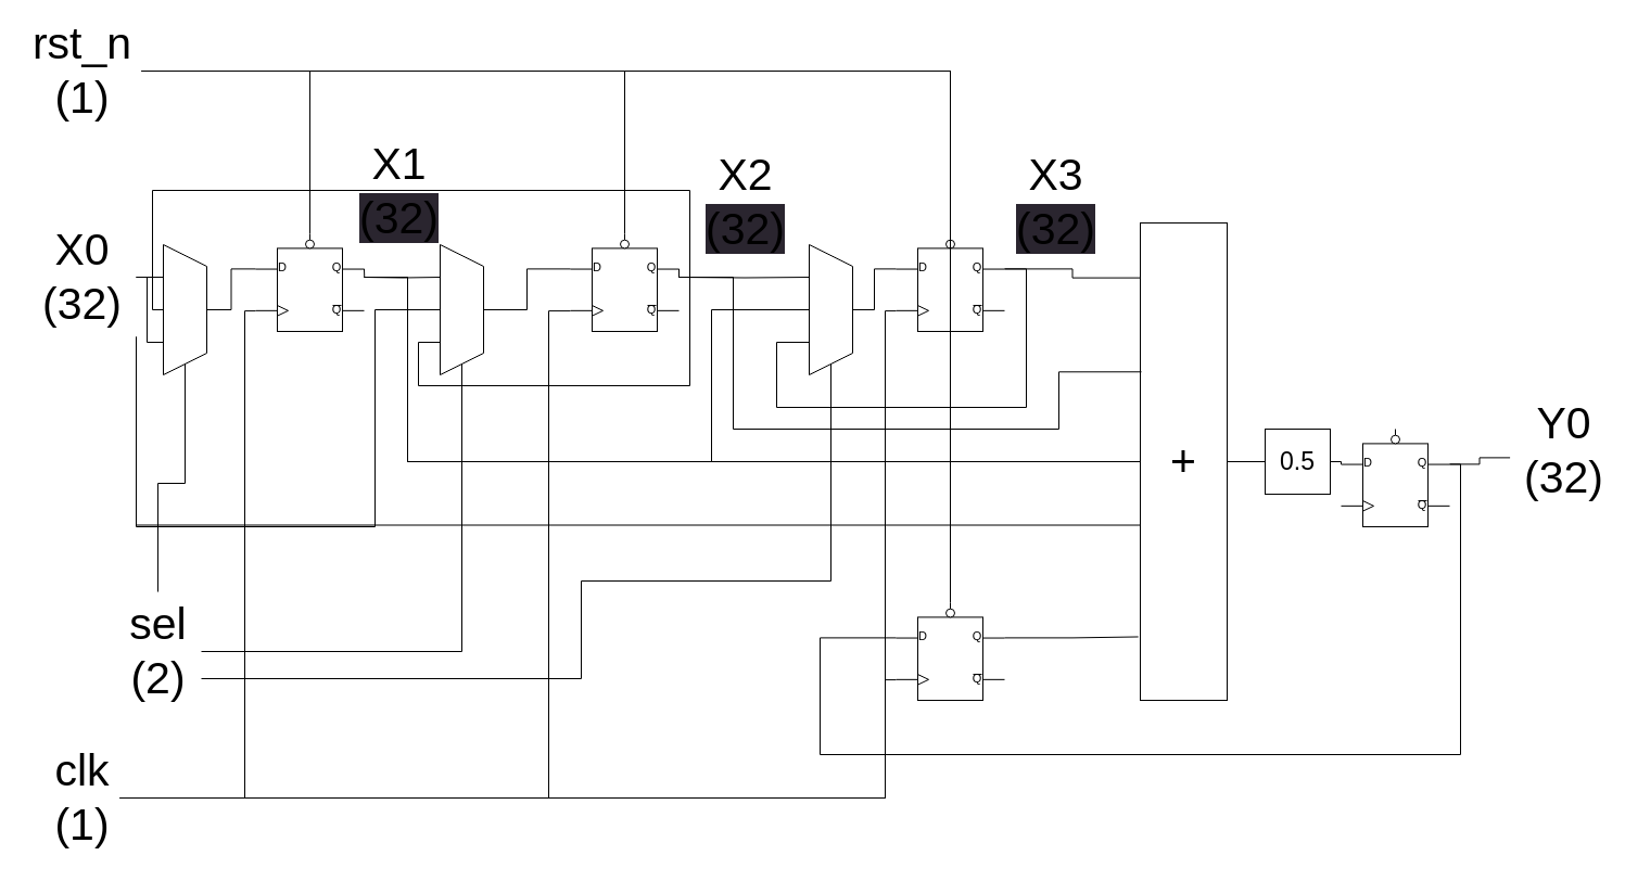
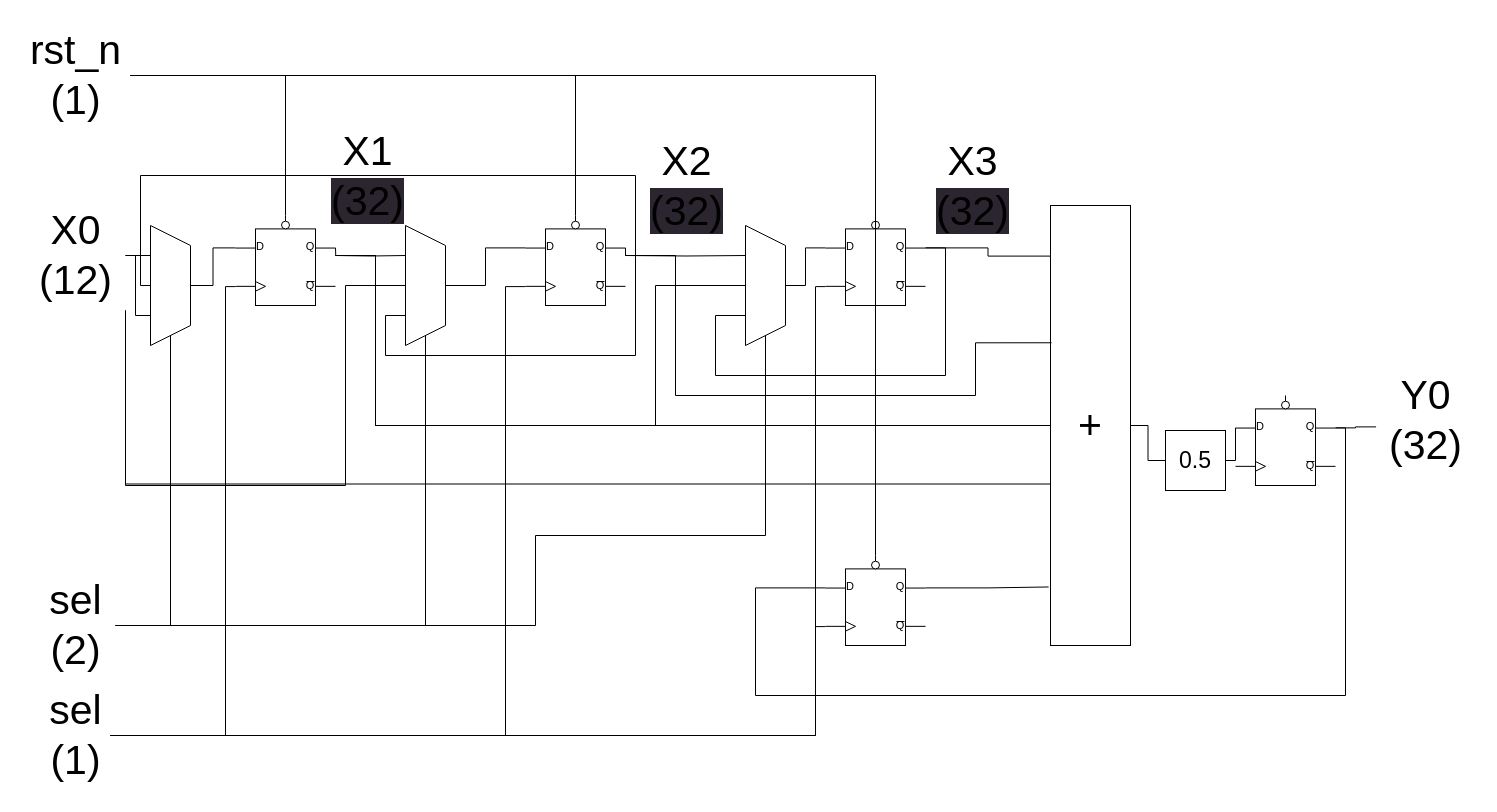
  <mxCell id="0" />
  <mxCell id="1" parent="0" />
  <mxCell id="2" style="edgeStyle=orthogonalEdgeStyle;html=1;exitX=1;exitY=0.5;exitDx=0;exitDy=0;entryX=0;entryY=0.5;entryDx=0;entryDy=0;endArrow=none;endFill=0;rounded=0;" edge="1" parent="1" source="3" target="5"><mxGeometry relative="1" as="geometry" /></mxCell>
  <mxCell id="3" value="&lt;font style=&quot;font-size: 41px;&quot;&gt;+&lt;/font&gt;" style="rounded=0;whiteSpace=wrap;html=1;" vertex="1" parent="1"><mxGeometry x="1050" y="205" width="80" height="440" as="geometry" /></mxCell>
  <mxCell id="4" style="html=1;exitX=1;exitY=0.5;exitDx=0;exitDy=0;entryX=0;entryY=0.36;entryDx=0;entryDy=0;entryPerimeter=0;fontSize=18;endArrow=none;endFill=0;edgeStyle=orthogonalEdgeStyle;rounded=0;" edge="1" parent="1" source="5" target="9"><mxGeometry relative="1" as="geometry" /></mxCell>
- <mxCell id="5" value="&lt;font style=&quot;font-size: 23px;&quot;&gt;0.5&lt;/font&gt;" style="whiteSpace=wrap;html=1;aspect=fixed;" vertex="1" parent="1"><mxGeometry x="1165" y="395" width="60" height="60" as="geometry" /></mxCell>
- <mxCell id="6" value="&lt;font style=&quot;font-size: 41px;&quot;&gt;Y0&lt;br&gt;(32)&lt;br&gt;&lt;/font&gt;" style="text;html=1;align=center;verticalAlign=middle;resizable=0;points=[];autosize=1;strokeColor=none;fillColor=none;" vertex="1" parent="1"><mxGeometry x="1390" y="360" width="100" height="110" as="geometry" /></mxCell>
+ <mxCell id="5" value="&lt;font style=&quot;font-size: 23px;&quot;&gt;0.5&lt;/font&gt;" style="whiteSpace=wrap;html=1;aspect=fixed;" vertex="1" parent="1"><mxGeometry x="1165" y="430" width="60" height="60" as="geometry" /></mxCell>
+ <mxCell id="6" value="&lt;font style=&quot;font-size: 41px;&quot;&gt;Y0&lt;br&gt;(32)&lt;br&gt;&lt;/font&gt;" style="text;html=1;align=center;verticalAlign=middle;resizable=0;points=[];autosize=1;strokeColor=none;fillColor=none;" vertex="1" parent="1"><mxGeometry x="1375" y="365" width="100" height="110" as="geometry" /></mxCell>
  <mxCell id="7" style="edgeStyle=orthogonalEdgeStyle;html=1;exitX=1;exitY=0.36;exitDx=0;exitDy=0;exitPerimeter=0;entryX=0.006;entryY=0.558;entryDx=0;entryDy=0;entryPerimeter=0;fontSize=18;endArrow=none;endFill=0;rounded=0;" edge="1" parent="1" source="9" target="6"><mxGeometry relative="1" as="geometry" /></mxCell>
  <mxCell id="8" style="edgeStyle=orthogonalEdgeStyle;html=1;exitX=1;exitY=0.36;exitDx=0;exitDy=0;exitPerimeter=0;entryX=0;entryY=0.36;entryDx=0;entryDy=0;entryPerimeter=0;fontSize=18;endArrow=none;endFill=0;rounded=0;" edge="1" parent="1" source="9" target="11"><mxGeometry relative="1" as="geometry"><Array as="points"><mxPoint x="1345" y="427" /><mxPoint x="1345" y="695" /><mxPoint x="755" y="695" /><mxPoint x="755" y="587" /></Array></mxGeometry></mxCell>
  <mxCell id="9" value="" style="verticalLabelPosition=bottom;shadow=0;dashed=0;align=center;html=1;verticalAlign=top;shape=mxgraph.electrical.logic_gates.d_type_flip-flop_with_clear_2;fontSize=18;" vertex="1" parent="1"><mxGeometry x="1235" y="395" width="100" height="90" as="geometry" /></mxCell>
  <mxCell id="10" style="edgeStyle=orthogonalEdgeStyle;rounded=0;html=1;exitX=1;exitY=0.36;exitDx=0;exitDy=0;exitPerimeter=0;entryX=-0.023;entryY=0.867;entryDx=0;entryDy=0;entryPerimeter=0;fontSize=18;endArrow=none;endFill=0;" edge="1" parent="1" source="11" target="3"><mxGeometry relative="1" as="geometry" /></mxCell>
  <mxCell id="11" value="" style="verticalLabelPosition=bottom;shadow=0;dashed=0;align=center;html=1;verticalAlign=top;shape=mxgraph.electrical.logic_gates.d_type_flip-flop_with_clear_2;fontSize=18;" vertex="1" parent="1"><mxGeometry x="825" y="555" width="100" height="90" as="geometry" /></mxCell>
  <mxCell id="12" style="edgeStyle=orthogonalEdgeStyle;rounded=0;html=1;exitX=1;exitY=0.25;exitDx=0;exitDy=0;exitPerimeter=0;entryX=0.25;entryY=1;entryDx=0;entryDy=0;fontSize=18;endArrow=none;endFill=0;" edge="1" parent="1" target="25"><mxGeometry relative="1" as="geometry"><mxPoint x="335" y="255" as="sourcePoint" /></mxGeometry></mxCell>
  <mxCell id="13" style="edgeStyle=orthogonalEdgeStyle;rounded=0;html=1;exitX=1;exitY=0.25;exitDx=0;exitDy=0;exitPerimeter=0;entryX=0.5;entryY=1;entryDx=0;entryDy=0;fontSize=18;endArrow=none;endFill=0;" edge="1" parent="1" target="32"><mxGeometry relative="1" as="geometry"><mxPoint x="335" y="255" as="sourcePoint" /><Array as="points"><mxPoint x="375" y="255" /><mxPoint x="375" y="425" /><mxPoint x="655" y="425" /><mxPoint x="655" y="285" /></Array></mxGeometry></mxCell>
  <mxCell id="14" style="edgeStyle=orthogonalEdgeStyle;rounded=0;html=1;exitX=1;exitY=0.25;exitDx=0;exitDy=0;exitPerimeter=0;entryX=0;entryY=0.5;entryDx=0;entryDy=0;fontSize=18;endArrow=none;endFill=0;" edge="1" parent="1" target="3"><mxGeometry relative="1" as="geometry"><mxPoint x="335" y="255" as="sourcePoint" /><Array as="points"><mxPoint x="375" y="255" /><mxPoint x="375" y="425" /></Array></mxGeometry></mxCell>
  <mxCell id="15" value="X1&lt;br&gt;&lt;span style=&quot;background-color: rgb(42, 37, 47);&quot;&gt;(32)&lt;/span&gt;" style="edgeLabel;html=1;align=center;verticalAlign=middle;resizable=0;points=[];fontSize=41;" vertex="1" connectable="0" parent="14"><mxGeometry x="-0.921" y="2" relative="1" as="geometry"><mxPoint x="-4" y="-78" as="offset" /></mxGeometry></mxCell>
  <mxCell id="16" style="edgeStyle=orthogonalEdgeStyle;rounded=0;html=1;exitX=1;exitY=0.36;exitDx=0;exitDy=0;exitPerimeter=0;entryX=0.75;entryY=1;entryDx=0;entryDy=0;fontSize=18;endArrow=none;endFill=0;" edge="1" parent="1" source="35" target="32"><mxGeometry relative="1" as="geometry"><mxPoint x="925" y="255" as="sourcePoint" /><Array as="points"><mxPoint x="945" y="247" /><mxPoint x="945" y="375" /><mxPoint x="715" y="375" /><mxPoint x="715" y="315" /></Array></mxGeometry></mxCell>
  <mxCell id="17" style="edgeStyle=orthogonalEdgeStyle;rounded=0;html=1;exitX=1;exitY=0.36;exitDx=0;exitDy=0;exitPerimeter=0;entryX=-0.005;entryY=0.115;entryDx=0;entryDy=0;entryPerimeter=0;fontSize=18;endArrow=none;endFill=0;" edge="1" parent="1" source="35" target="3"><mxGeometry relative="1" as="geometry"><mxPoint x="925" y="255" as="sourcePoint" /></mxGeometry></mxCell>
  <mxCell id="18" value="X3&lt;br&gt;&lt;span style=&quot;background-color: rgb(42, 37, 47);&quot;&gt;(32)&lt;/span&gt;" style="edgeLabel;html=1;align=center;verticalAlign=middle;resizable=0;points=[];fontSize=41;" vertex="1" connectable="0" parent="17"><mxGeometry x="-0.311" y="1" relative="1" as="geometry"><mxPoint y="-61" as="offset" /></mxGeometry></mxCell>
  <mxCell id="19" style="edgeStyle=orthogonalEdgeStyle;rounded=0;html=1;exitX=1;exitY=0.25;exitDx=0;exitDy=0;exitPerimeter=0;entryX=0.25;entryY=1;entryDx=0;entryDy=0;fontSize=18;endArrow=none;endFill=0;" edge="1" parent="1" target="32"><mxGeometry relative="1" as="geometry"><mxPoint x="625" y="255" as="sourcePoint" /></mxGeometry></mxCell>
  <mxCell id="20" style="edgeStyle=orthogonalEdgeStyle;rounded=0;html=1;exitX=1;exitY=0.25;exitDx=0;exitDy=0;exitPerimeter=0;entryX=0.5;entryY=1;entryDx=0;entryDy=0;fontSize=18;endArrow=none;endFill=0;" edge="1" parent="1" target="34"><mxGeometry relative="1" as="geometry"><mxPoint x="625" y="255" as="sourcePoint" /><Array as="points"><mxPoint x="635" y="255" /><mxPoint x="635" y="175" /><mxPoint x="140" y="175" /><mxPoint x="140" y="285" /></Array></mxGeometry></mxCell>
  <mxCell id="21" style="edgeStyle=orthogonalEdgeStyle;rounded=0;html=1;exitX=1;exitY=0.25;exitDx=0;exitDy=0;exitPerimeter=0;entryX=0.75;entryY=1;entryDx=0;entryDy=0;fontSize=18;endArrow=none;endFill=0;" edge="1" parent="1" target="25"><mxGeometry relative="1" as="geometry"><mxPoint x="625" y="255" as="sourcePoint" /><Array as="points"><mxPoint x="635" y="255" /><mxPoint x="635" y="355" /><mxPoint x="385" y="355" /><mxPoint x="385" y="315" /></Array></mxGeometry></mxCell>
  <mxCell id="22" style="edgeStyle=orthogonalEdgeStyle;rounded=0;html=1;exitX=1;exitY=0.36;exitDx=0;exitDy=0;exitPerimeter=0;entryX=0.013;entryY=0.312;entryDx=0;entryDy=0;entryPerimeter=0;fontSize=18;endArrow=none;endFill=0;" edge="1" parent="1" source="36" target="3"><mxGeometry relative="1" as="geometry"><mxPoint x="625" y="255" as="sourcePoint" /><Array as="points"><mxPoint x="625" y="255" /><mxPoint x="675" y="255" /><mxPoint x="675" y="395" /><mxPoint x="975" y="395" /><mxPoint x="975" y="342" /></Array></mxGeometry></mxCell>
  <mxCell id="23" value="X2&lt;br&gt;&lt;span style=&quot;background-color: rgb(42, 37, 47);&quot;&gt;(32)&lt;/span&gt;" style="edgeLabel;html=1;align=center;verticalAlign=middle;resizable=0;points=[];fontSize=41;" vertex="1" connectable="0" parent="22"><mxGeometry x="-0.86" y="-2" relative="1" as="geometry"><mxPoint x="24" y="-72" as="offset" /></mxGeometry></mxCell>
  <mxCell id="24" style="edgeStyle=orthogonalEdgeStyle;rounded=0;html=1;exitX=0.5;exitY=0;exitDx=0;exitDy=0;entryX=0;entryY=0.36;entryDx=0;entryDy=0;entryPerimeter=0;fontSize=18;endArrow=none;endFill=0;" edge="1" parent="1" source="25" target="36"><mxGeometry relative="1" as="geometry"><mxPoint x="525" y="255" as="targetPoint" /></mxGeometry></mxCell>
  <mxCell id="25" value="" style="shape=trapezoid;perimeter=trapezoidPerimeter;whiteSpace=wrap;html=1;fixedSize=1;fontSize=18;rotation=90;" vertex="1" parent="1"><mxGeometry x="365" y="265" width="120" height="40" as="geometry" /></mxCell>
  <mxCell id="26" style="edgeStyle=orthogonalEdgeStyle;rounded=0;html=1;entryX=0.25;entryY=1;entryDx=0;entryDy=0;fontSize=18;endArrow=none;endFill=0;" edge="1" parent="1" source="30" target="34"><mxGeometry relative="1" as="geometry" /></mxCell>
  <mxCell id="27" style="edgeStyle=orthogonalEdgeStyle;rounded=0;html=1;entryX=0.5;entryY=1;entryDx=0;entryDy=0;fontSize=18;endArrow=none;endFill=0;" edge="1" parent="1" source="30" target="25"><mxGeometry relative="1" as="geometry"><Array as="points"><mxPoint x="125" y="255" /><mxPoint x="125" y="485" /><mxPoint x="345" y="485" /><mxPoint x="345" y="285" /></Array></mxGeometry></mxCell>
  <mxCell id="28" style="edgeStyle=orthogonalEdgeStyle;rounded=0;html=1;entryX=0.75;entryY=1;entryDx=0;entryDy=0;fontSize=18;endArrow=none;endFill=0;" edge="1" parent="1" source="30" target="34"><mxGeometry relative="1" as="geometry"><Array as="points"><mxPoint x="135" y="255" /><mxPoint x="135" y="315" /></Array></mxGeometry></mxCell>
  <mxCell id="29" style="edgeStyle=orthogonalEdgeStyle;rounded=0;html=1;entryX=-0.005;entryY=0.633;entryDx=0;entryDy=0;entryPerimeter=0;fontSize=18;endArrow=none;endFill=0;" edge="1" parent="1" source="30" target="3"><mxGeometry relative="1" as="geometry"><Array as="points"><mxPoint x="125" y="255" /><mxPoint x="125" y="484" /></Array></mxGeometry></mxCell>
- <mxCell id="30" value="&lt;font style=&quot;font-size: 41px;&quot;&gt;X0&lt;br&gt;(32)&lt;br&gt;&lt;/font&gt;" style="text;html=1;align=center;verticalAlign=middle;resizable=0;points=[];autosize=1;strokeColor=none;fillColor=none;" vertex="1" parent="1"><mxGeometry x="25" y="200" width="100" height="110" as="geometry" /></mxCell>
+ <mxCell id="30" value="&lt;font style=&quot;font-size: 41px;&quot;&gt;X0&lt;br&gt;(12)&lt;br&gt;&lt;/font&gt;" style="text;html=1;align=center;verticalAlign=middle;resizable=0;points=[];autosize=1;strokeColor=none;fillColor=none;" vertex="1" parent="1"><mxGeometry x="25" y="200" width="100" height="110" as="geometry" /></mxCell>
  <mxCell id="31" style="edgeStyle=orthogonalEdgeStyle;rounded=0;html=1;exitX=0.5;exitY=0;exitDx=0;exitDy=0;entryX=0;entryY=0.36;entryDx=0;entryDy=0;entryPerimeter=0;fontSize=18;endArrow=none;endFill=0;" edge="1" parent="1" source="32" target="35"><mxGeometry relative="1" as="geometry"><mxPoint x="825" y="255" as="targetPoint" /></mxGeometry></mxCell>
  <mxCell id="32" value="" style="shape=trapezoid;perimeter=trapezoidPerimeter;whiteSpace=wrap;html=1;fixedSize=1;fontSize=18;rotation=90;" vertex="1" parent="1"><mxGeometry x="705" y="265" width="120" height="40" as="geometry" /></mxCell>
  <mxCell id="33" style="edgeStyle=orthogonalEdgeStyle;rounded=0;html=1;exitX=0.5;exitY=0;exitDx=0;exitDy=0;fontSize=18;endArrow=none;endFill=0;entryX=0;entryY=0.36;entryDx=0;entryDy=0;entryPerimeter=0;" edge="1" parent="1" source="34" target="38"><mxGeometry relative="1" as="geometry"><mxPoint x="235" y="255" as="targetPoint" /></mxGeometry></mxCell>
  <mxCell id="34" value="" style="shape=trapezoid;perimeter=trapezoidPerimeter;whiteSpace=wrap;html=1;fixedSize=1;fontSize=18;rotation=90;" vertex="1" parent="1"><mxGeometry x="110" y="265" width="120" height="40" as="geometry" /></mxCell>
  <mxCell id="35" value="" style="verticalLabelPosition=bottom;shadow=0;dashed=0;align=center;html=1;verticalAlign=top;shape=mxgraph.electrical.logic_gates.d_type_flip-flop_with_clear_2;fontSize=18;" vertex="1" parent="1"><mxGeometry x="825" y="215" width="100" height="90" as="geometry" /></mxCell>
  <mxCell id="36" value="" style="verticalLabelPosition=bottom;shadow=0;dashed=0;align=center;html=1;verticalAlign=top;shape=mxgraph.electrical.logic_gates.d_type_flip-flop_with_clear_2;fontSize=18;" vertex="1" parent="1"><mxGeometry x="525" y="215" width="100" height="90" as="geometry" /></mxCell>
  <mxCell id="37" style="edgeStyle=orthogonalEdgeStyle;rounded=0;html=1;exitX=1;exitY=0.36;exitDx=0;exitDy=0;exitPerimeter=0;fontSize=41;endArrow=none;endFill=0;" edge="1" parent="1" source="38"><mxGeometry relative="1" as="geometry"><mxPoint x="335.238" y="255" as="targetPoint" /></mxGeometry></mxCell>
  <mxCell id="38" value="" style="verticalLabelPosition=bottom;shadow=0;dashed=0;align=center;html=1;verticalAlign=top;shape=mxgraph.electrical.logic_gates.d_type_flip-flop_with_clear_2;fontSize=18;" vertex="1" parent="1"><mxGeometry x="235" y="215" width="100" height="90" as="geometry" /></mxCell>
  <mxCell id="39" style="edgeStyle=orthogonalEdgeStyle;rounded=0;html=1;entryX=1;entryY=0.5;entryDx=0;entryDy=0;fontSize=41;endArrow=none;endFill=0;" edge="1" parent="1" source="42" target="34"><mxGeometry relative="1" as="geometry" /></mxCell>
  <mxCell id="40" style="edgeStyle=orthogonalEdgeStyle;rounded=0;html=1;entryX=1;entryY=0.5;entryDx=0;entryDy=0;fontSize=41;endArrow=none;endFill=0;" edge="1" parent="1" source="42" target="25"><mxGeometry relative="1" as="geometry" /></mxCell>
  <mxCell id="41" style="edgeStyle=orthogonalEdgeStyle;rounded=0;html=1;entryX=1;entryY=0.5;entryDx=0;entryDy=0;fontSize=41;endArrow=none;endFill=0;" edge="1" parent="1" source="42" target="32"><mxGeometry relative="1" as="geometry"><Array as="points"><mxPoint x="535" y="625" /><mxPoint x="535" y="535" /><mxPoint x="765" y="535" /></Array></mxGeometry></mxCell>
- <mxCell id="42" value="&lt;span style=&quot;font-size: 41px;&quot;&gt;sel&lt;br&gt;(2)&lt;br&gt;&lt;/span&gt;" style="text;html=1;align=center;verticalAlign=middle;resizable=0;points=[];autosize=1;strokeColor=none;fillColor=none;" vertex="1" parent="1"><mxGeometry x="105" y="545" width="80" height="110" as="geometry" /></mxCell>
+ <mxCell id="42" value="&lt;span style=&quot;font-size: 41px;&quot;&gt;sel&lt;br&gt;(2)&lt;br&gt;&lt;/span&gt;" style="text;html=1;align=center;verticalAlign=middle;resizable=0;points=[];autosize=1;strokeColor=none;fillColor=none;" vertex="1" parent="1"><mxGeometry x="35" y="570" width="80" height="110" as="geometry" /></mxCell>
  <mxCell id="43" style="edgeStyle=orthogonalEdgeStyle;rounded=0;html=1;entryX=0.5;entryY=0;entryDx=0;entryDy=0;entryPerimeter=0;fontSize=41;endArrow=none;endFill=0;" edge="1" parent="1" source="47" target="38"><mxGeometry relative="1" as="geometry" /></mxCell>
  <mxCell id="44" style="edgeStyle=orthogonalEdgeStyle;rounded=0;html=1;entryX=0.5;entryY=0;entryDx=0;entryDy=0;entryPerimeter=0;fontSize=41;endArrow=none;endFill=0;" edge="1" parent="1" source="47" target="36"><mxGeometry relative="1" as="geometry" /></mxCell>
  <mxCell id="45" style="edgeStyle=orthogonalEdgeStyle;rounded=0;html=1;entryX=0.5;entryY=0;entryDx=0;entryDy=0;entryPerimeter=0;fontSize=41;endArrow=none;endFill=0;" edge="1" parent="1" source="47" target="35"><mxGeometry relative="1" as="geometry" /></mxCell>
  <mxCell id="46" style="edgeStyle=orthogonalEdgeStyle;rounded=0;html=1;entryX=0.5;entryY=0;entryDx=0;entryDy=0;entryPerimeter=0;fontSize=41;endArrow=none;endFill=0;" edge="1" parent="1" source="47" target="11"><mxGeometry relative="1" as="geometry" /></mxCell>
- <mxCell id="47" value="&lt;span style=&quot;font-size: 41px;&quot;&gt;rst_n&lt;br&gt;(1)&lt;br&gt;&lt;/span&gt;" style="text;html=1;align=center;verticalAlign=middle;resizable=0;points=[];autosize=1;strokeColor=none;fillColor=none;" vertex="1" parent="1"><mxGeometry x="20" y="10" width="110" height="110" as="geometry" /></mxCell>
+ <mxCell id="47" value="&lt;span style=&quot;font-size: 41px;&quot;&gt;rst_n&lt;br&gt;(1)&lt;br&gt;&lt;/span&gt;" style="text;html=1;align=center;verticalAlign=middle;resizable=0;points=[];autosize=1;strokeColor=none;fillColor=none;" vertex="1" parent="1"><mxGeometry x="20" y="20" width="110" height="110" as="geometry" /></mxCell>
  <mxCell id="48" style="edgeStyle=orthogonalEdgeStyle;rounded=0;html=1;entryX=0;entryY=0.79;entryDx=0;entryDy=0;entryPerimeter=0;fontSize=41;endArrow=none;endFill=0;" edge="1" parent="1" source="52" target="38"><mxGeometry relative="1" as="geometry"><Array as="points"><mxPoint x="225" y="735" /><mxPoint x="225" y="286" /></Array></mxGeometry></mxCell>
  <mxCell id="49" style="edgeStyle=orthogonalEdgeStyle;rounded=0;html=1;entryX=0;entryY=0.79;entryDx=0;entryDy=0;entryPerimeter=0;fontSize=41;endArrow=none;endFill=0;" edge="1" parent="1" source="52" target="36"><mxGeometry relative="1" as="geometry"><Array as="points"><mxPoint x="505" y="735" /><mxPoint x="505" y="286" /></Array></mxGeometry></mxCell>
  <mxCell id="50" style="edgeStyle=orthogonalEdgeStyle;rounded=0;html=1;entryX=0;entryY=0.79;entryDx=0;entryDy=0;entryPerimeter=0;fontSize=41;endArrow=none;endFill=0;" edge="1" parent="1" source="52" target="35"><mxGeometry relative="1" as="geometry"><Array as="points"><mxPoint x="815" y="735" /><mxPoint x="815" y="286" /></Array></mxGeometry></mxCell>
  <mxCell id="51" style="edgeStyle=orthogonalEdgeStyle;rounded=0;html=1;entryX=0;entryY=0.79;entryDx=0;entryDy=0;entryPerimeter=0;fontSize=41;endArrow=none;endFill=0;" edge="1" parent="1" source="52" target="11"><mxGeometry relative="1" as="geometry"><Array as="points"><mxPoint x="815" y="735" /><mxPoint x="815" y="626" /></Array></mxGeometry></mxCell>
- <mxCell id="52" value="&lt;span style=&quot;font-size: 41px;&quot;&gt;clk&lt;br&gt;(1)&lt;br&gt;&lt;/span&gt;" style="text;html=1;align=center;verticalAlign=middle;resizable=0;points=[];autosize=1;strokeColor=none;fillColor=none;" vertex="1" parent="1"><mxGeometry x="40" y="680" width="70" height="110" as="geometry" /></mxCell>
+ <mxCell id="52" value="&lt;span style=&quot;font-size: 41px;&quot;&gt;sel&lt;br&gt;(1)&lt;br&gt;&lt;/span&gt;" style="text;html=1;align=center;verticalAlign=middle;resizable=0;points=[];autosize=1;strokeColor=none;fillColor=none;" vertex="1" parent="1"><mxGeometry x="40" y="680" width="70" height="110" as="geometry" /></mxCell>
